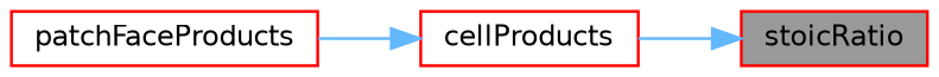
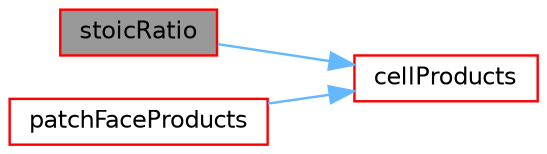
  digraph {
    rankdir=RL
    node [color=red fillcolor=white fontname=Helvetica fontsize=10 shape=box style=filled]
    edge [color=steelblue1 dir=back fontname=Helvetica fontsize=10 labelfontname=Helvetica labelfontsize=10 style=solid]
    n1 [fillcolor=grey60 fontcolor=black height=0.2 label=stoicRatio width=0.4]
    n2 [height=0.2 label=cellProducts width=0.4]
    n3 [height=0.2 label=patchFaceProducts width=0.4]
-   n1 -> n2
+   n2 -> n1
    n2 -> n3
  }
